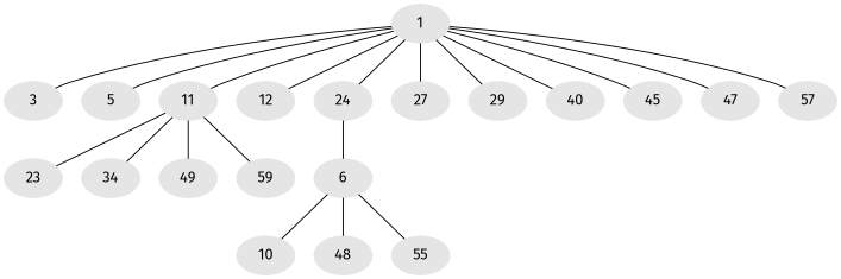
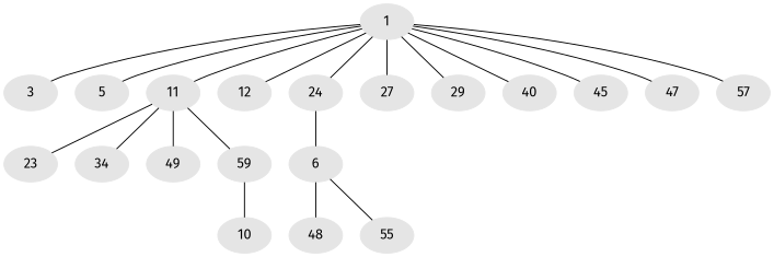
  graph {
    fontname="Fira Sans"
    node [color=gray90 fontname="Fira Sans" style=filled]
    edge [fontname="Fira Sans"]
    1 [super="+2+33+20+4"]
    3 [super="+43+35+17+28+9"]
    5 [super="+37"]
    11 [super="+56+18+39+22"]
    12 [super="+50"]
    24 [super="+51"]
    27 [super="+38"]
    29
    40
    45 [super="+60"]
    47
    57
    6 [super="+36+13+7"]
    10 [super="+52"]
    48
    n16 [label=55]
    23 [super="+55+41"]
    34 [super="+62"]
    49
    59
    1 -- 3
    1 -- 5
    1 -- 11
    1 -- 12
    1 -- 24
    1 -- 27
    1 -- 29
    1 -- 40
    1 -- 45
    1 -- 47
    1 -- 57
    11 -- 23
    11 -- 34
    11 -- 49
    11 -- 59
    24 -- 6
-   6 -- 10
+   59 -- 10
    6 -- 48
    6 -- n16
  }
